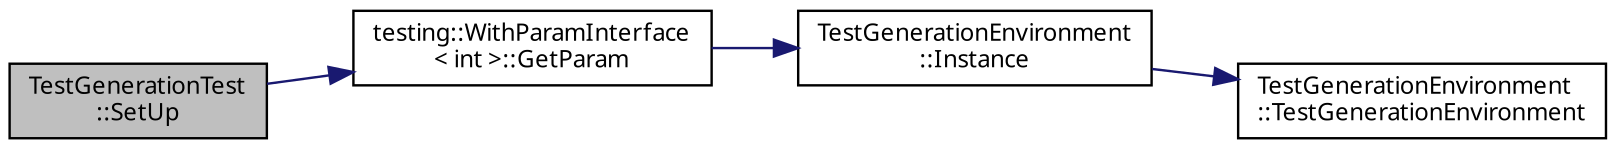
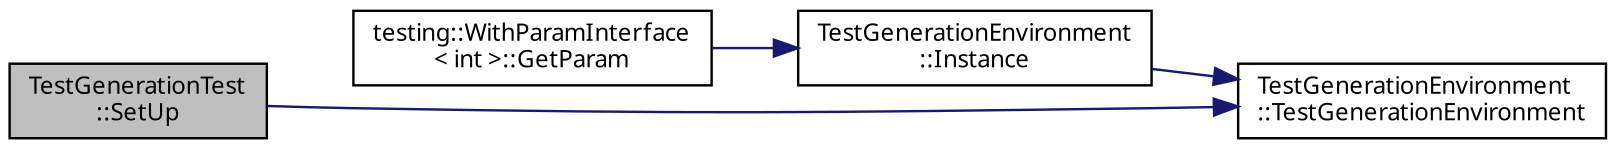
  digraph {
    fontname="Noto Sans"
    rankdir=LR
    node [color=black fontname="Noto Sans" fontsize=10 shape=record]
    edge [color=midnightblue fontname="Noto Sans" fontsize=10 labelfontname=Helvetica labelfontsize=10 style=solid]
    n1 [fillcolor=grey75 fontcolor=black height=0.2 label="TestGenerationTest\l::SetUp" style=filled width=0.4]
    n2 [height=0.2 label="testing::WithParamInterface\l\< int \>::GetParam" width=0.4]
    n3 [height=0.2 label="TestGenerationEnvironment\l::Instance" width=0.4]
    n4 [height=0.2 label="TestGenerationEnvironment\l::TestGenerationEnvironment" width=0.4]
-   n1 -> n2
+   n1 -> n4
    n2 -> n3
    n3 -> n4
  }
